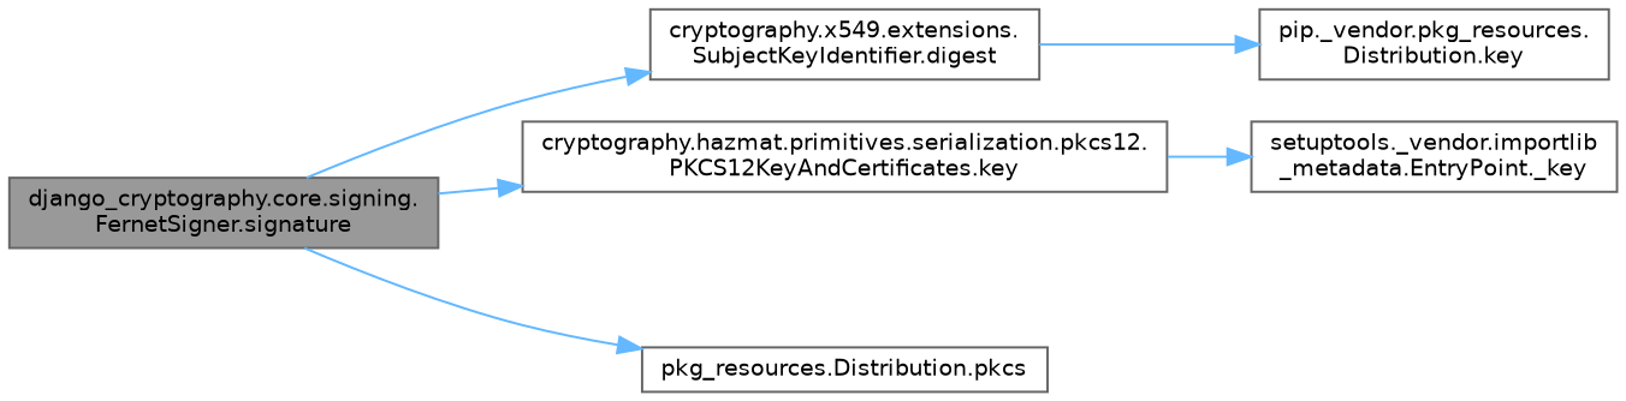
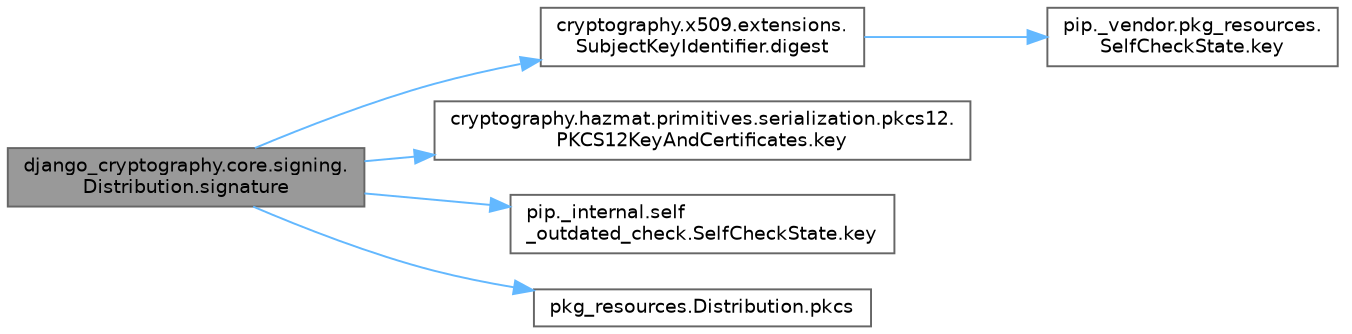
  digraph {
    rankdir=LR
    node [color=grey40 fillcolor=white fontname=Helvetica fontsize=10 shape=box style=filled]
    edge [color=steelblue1 fontname=Helvetica fontsize=10 labelfontname=Helvetica labelfontsize=10 style=solid]
-   n1 [color=gray40 fillcolor=grey60 fontcolor=black height=0.2 label="django_cryptography.core.signing.\lFernetSigner.signature" width=0.4]
-   n2 [height=0.2 label="cryptography.x549.extensions.\lSubjectKeyIdentifier.digest" width=0.4]
+   n1 [color=gray40 fillcolor=grey60 fontcolor=black height=0.2 label="django_cryptography.core.signing.\lDistribution.signature" width=0.4]
+   n2 [height=0.2 label="cryptography.x509.extensions.\lSubjectKeyIdentifier.digest" width=0.4]
    n3 [height=0.2 label="cryptography.hazmat.primitives.serialization.pkcs12.\lPKCS12KeyAndCertificates.key" width=0.4]
+   n4 [height=0.2 label="pip._internal.self\l_outdated_check.SelfCheckState.key" width=0.4]
    n5 [height=0.2 label="pkg_resources.Distribution.pkcs" width=0.4]
-   n6 [height=0.2 label="pip._vendor.pkg_resources.\lDistribution.key" width=0.4]
-   n7 [height=0.2 label="setuptools._vendor.importlib\l_metadata.EntryPoint._key" width=0.4]
+   n6 [height=0.2 label="pip._vendor.pkg_resources.\lSelfCheckState.key" width=0.4]
    n1 -> n2
    n1 -> n3
+   n1 -> n4
    n1 -> n5
    n2 -> n6
-   n3 -> n7
  }
